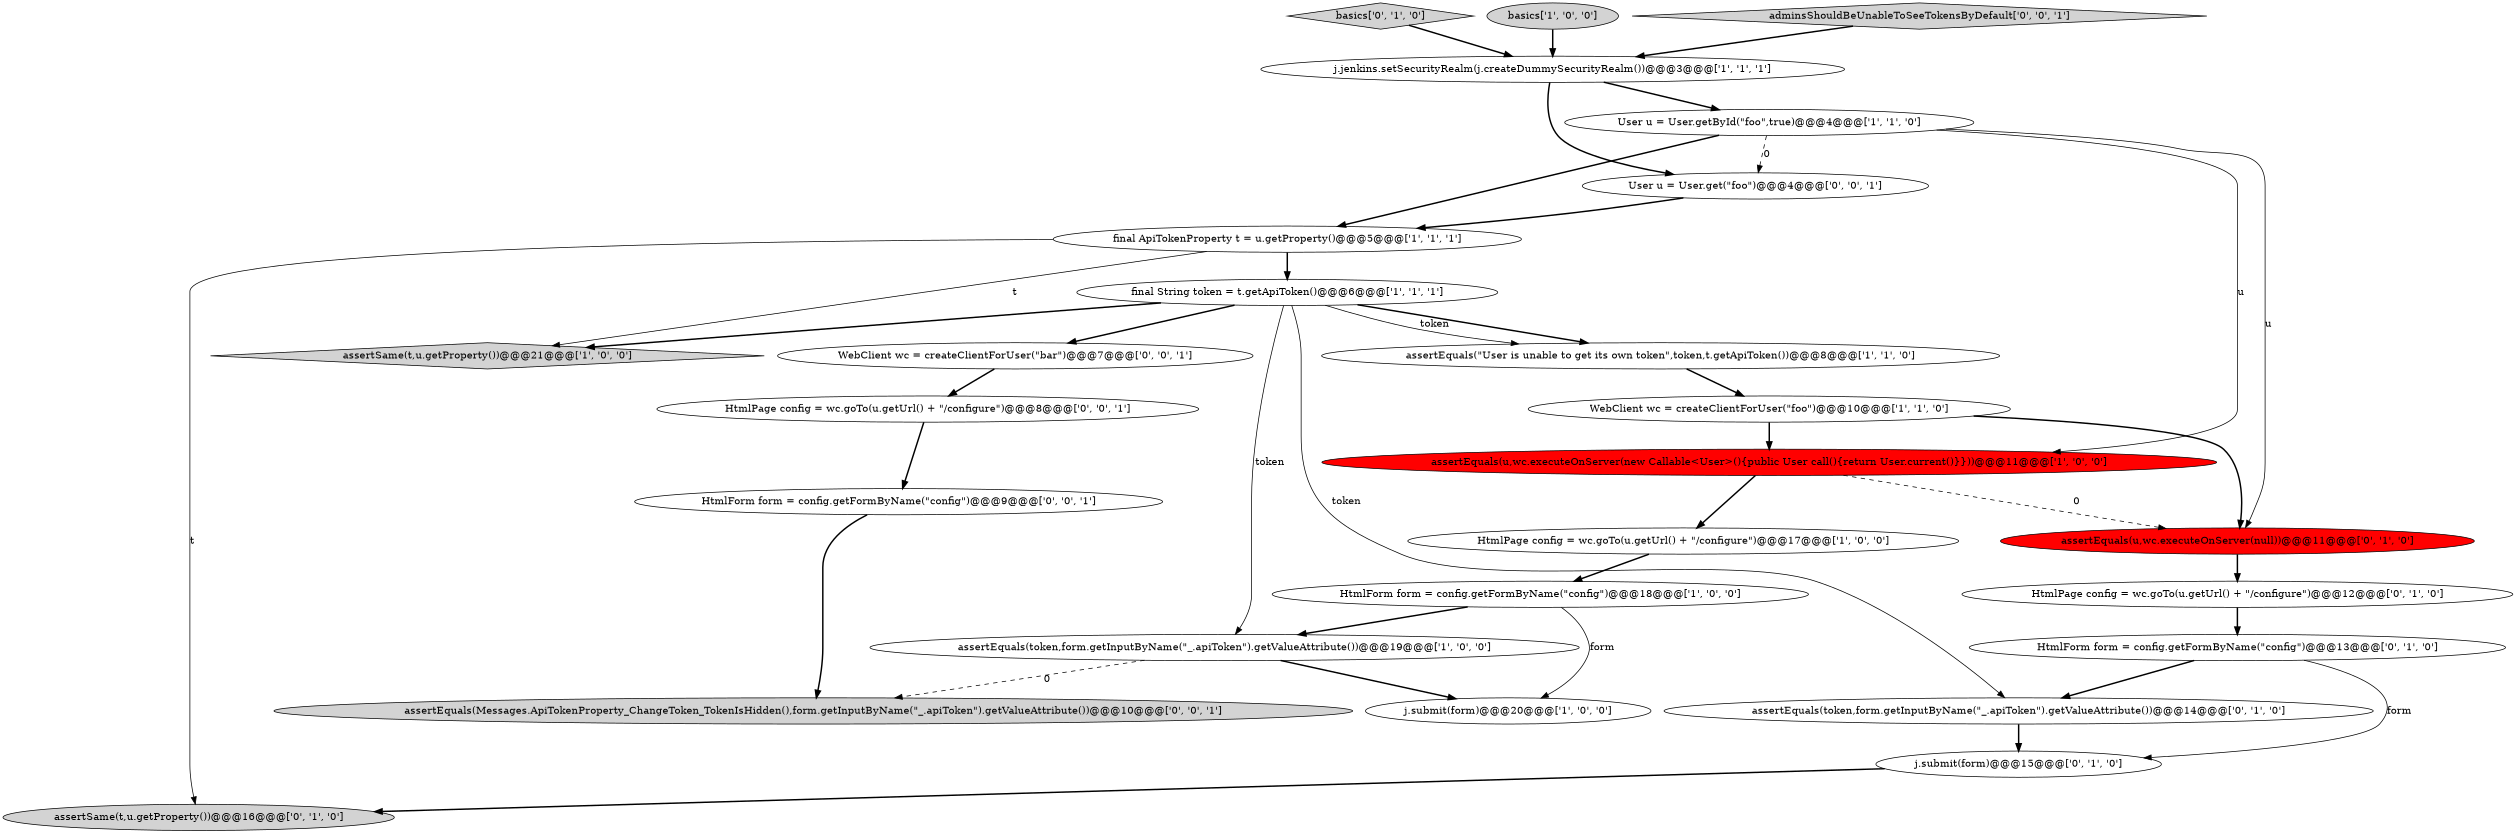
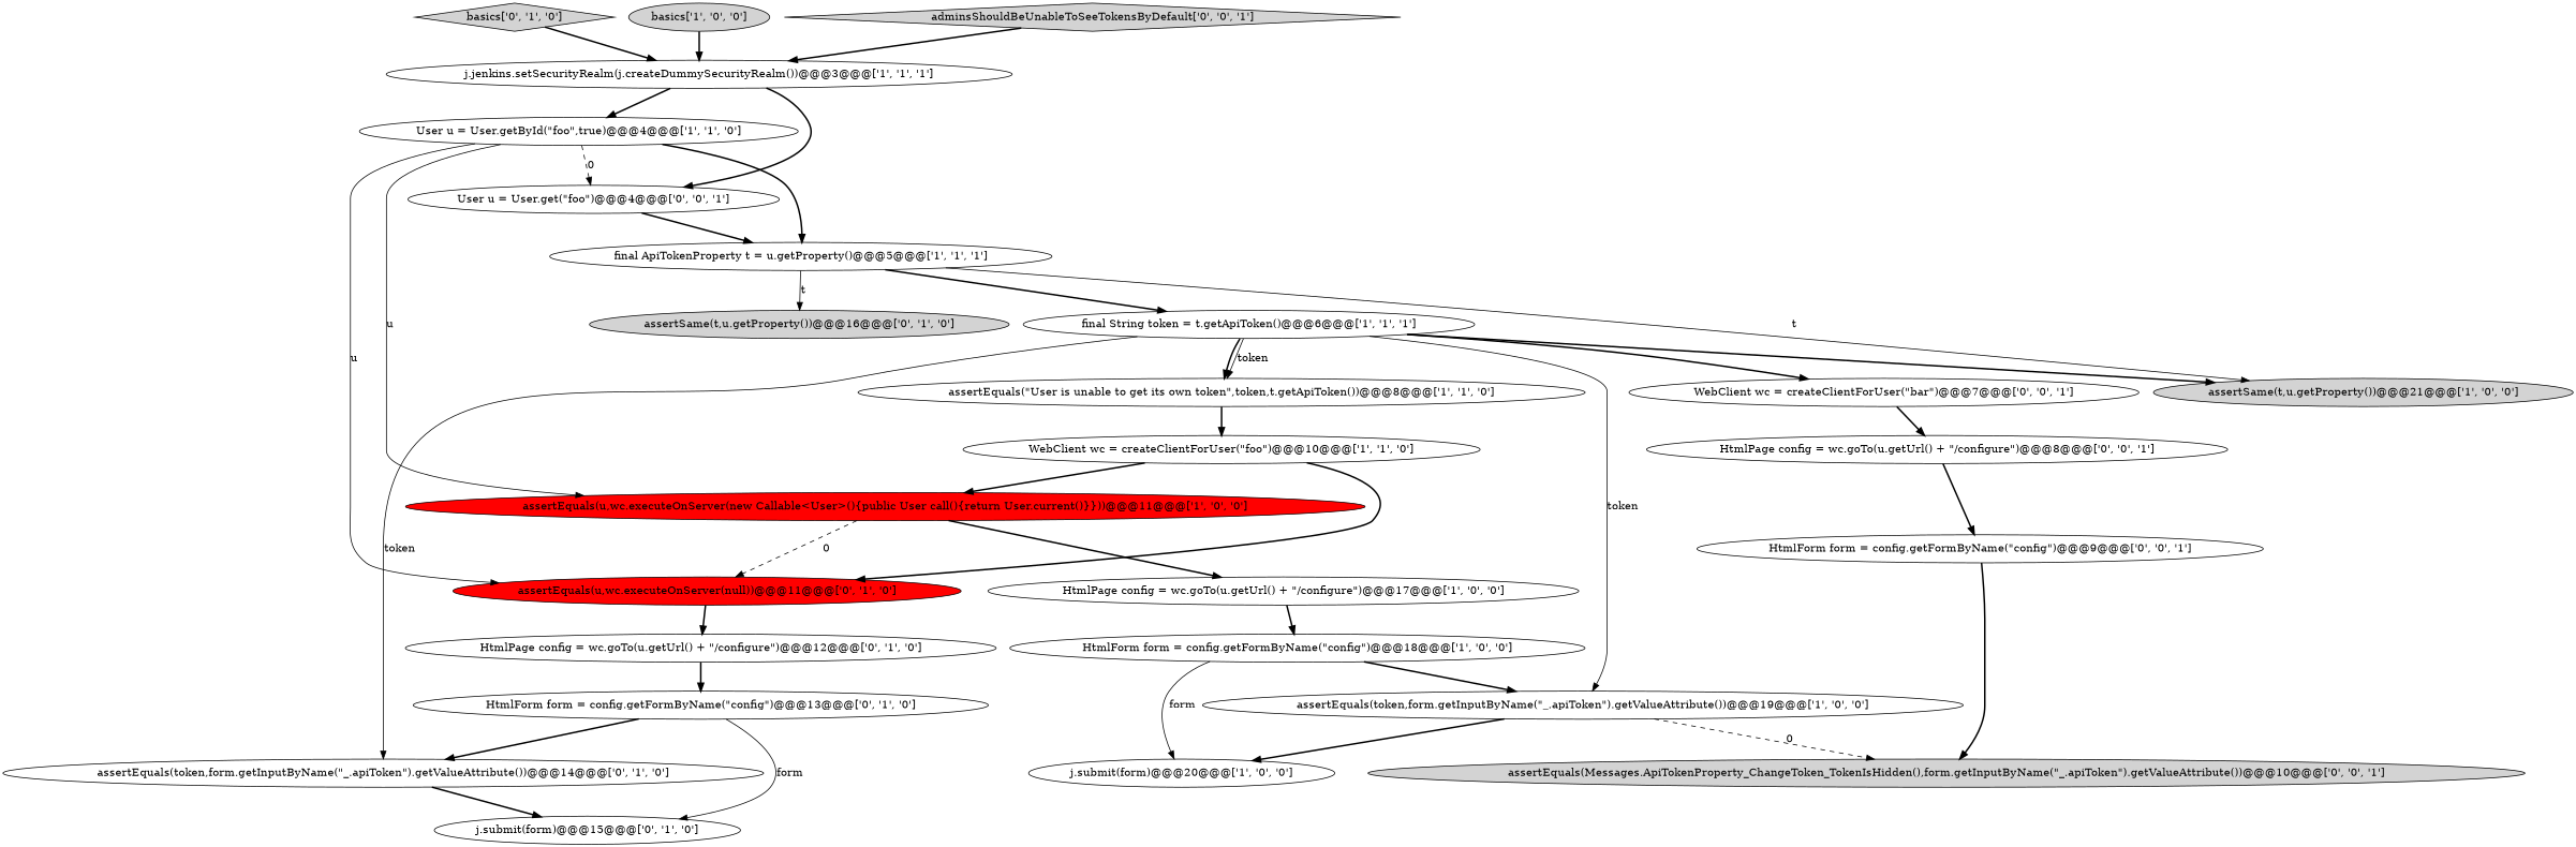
  digraph {
    node [fillcolor=white shape=ellipse style=filled]
    edge [style=bold]
    n1 [fillcolor=red label="assertEquals(u,wc.executeOnServer(new Callable<User>(){public User call(){return User.current()}}))@@@11@@@['1', '0', '0']"]
    n2 [fillcolor=red label="assertEquals(u,wc.executeOnServer(null))@@@11@@@['0', '1', '0']"]
    n3 [label="HtmlPage config = wc.goTo(u.getUrl() + \"/configure\")@@@17@@@['1', '0', '0']"]
    n4 [label="HtmlPage config = wc.goTo(u.getUrl() + \"/configure\")@@@12@@@['0', '1', '0']"]
    n5 [label="HtmlForm form = config.getFormByName(\"config\")@@@18@@@['1', '0', '0']"]
    n6 [label="User u = User.getById(\"foo\",true)@@@4@@@['1', '1', '0']"]
    n7 [label="final ApiTokenProperty t = u.getProperty()@@@5@@@['1', '1', '1']"]
    n8 [label="User u = User.get(\"foo\")@@@4@@@['0', '0', '1']"]
-   n9 [fillcolor=lightgray label="assertSame(t,u.getProperty())@@@21@@@['1', '0', '0']" shape=diamond]
+   n9 [fillcolor=lightgray label="assertSame(t,u.getProperty())@@@21@@@['1', '0', '0']"]
    n10 [fillcolor=lightgray label="assertSame(t,u.getProperty())@@@16@@@['0', '1', '0']"]
    n11 [label="final String token = t.getApiToken()@@@6@@@['1', '1', '1']"]
    n12 [label="WebClient wc = createClientForUser(\"foo\")@@@10@@@['1', '1', '0']"]
    n13 [label="WebClient wc = createClientForUser(\"bar\")@@@7@@@['0', '0', '1']"]
    n14 [label="assertEquals(\"User is unable to get its own token\",token,t.getApiToken())@@@8@@@['1', '1', '0']"]
    n15 [label="assertEquals(token,form.getInputByName(\"_.apiToken\").getValueAttribute())@@@19@@@['1', '0', '0']"]
    n16 [label="assertEquals(token,form.getInputByName(\"_.apiToken\").getValueAttribute())@@@14@@@['0', '1', '0']"]
    n17 [label="HtmlForm form = config.getFormByName(\"config\")@@@13@@@['0', '1', '0']"]
    n18 [label="HtmlPage config = wc.goTo(u.getUrl() + \"/configure\")@@@8@@@['0', '0', '1']"]
    n19 [label="HtmlForm form = config.getFormByName(\"config\")@@@9@@@['0', '0', '1']"]
    n20 [label="j.jenkins.setSecurityRealm(j.createDummySecurityRealm())@@@3@@@['1', '1', '1']"]
    n21 [fillcolor=lightgray label="basics['0', '1', '0']" shape=diamond]
    n22 [label="j.submit(form)@@@20@@@['1', '0', '0']"]
    n23 [fillcolor=lightgray label="assertEquals(Messages.ApiTokenProperty_ChangeToken_TokenIsHidden(),form.getInputByName(\"_.apiToken\").getValueAttribute())@@@10@@@['0', '0', '1']"]
    n24 [label="j.submit(form)@@@15@@@['0', '1', '0']"]
    n25 [fillcolor=lightgray label="basics['1', '0', '0']"]
    n26 [fillcolor=lightgray label="adminsShouldBeUnableToSeeTokensByDefault['0', '0', '1']" shape=diamond]
    n1 -> n2 [label=0 style=dashed]
    n1 -> n3
    n2 -> n4
    n3 -> n5
    n4 -> n17
    n5 -> n15
    n5 -> n22 [label=form style=solid]
    n6 -> n1 [label=u style=solid]
    n6 -> n2 [label=u style=solid]
    n6 -> n7
    n6 -> n8 [label=0 style=dashed]
    n7 -> n9 [label=t style=solid]
    n7 -> n10 [label=t style=solid]
    n7 -> n11
    n8 -> n7
    n11 -> n9
    n11 -> n13
    n11 -> n14
    n11 -> n14 [label=token style=solid]
    n11 -> n15 [label=token style=solid]
    n11 -> n16 [label=token style=solid]
    n12 -> n1
    n12 -> n2
    n13 -> n18
    n14 -> n12
    n15 -> n22
    n15 -> n23 [label=0 style=dashed]
    n16 -> n24
    n17 -> n16
    n17 -> n24 [label=form style=solid]
    n18 -> n19
    n19 -> n23
    n20 -> n6
    n20 -> n8
    n21 -> n20
-   n24 -> n10
    n25 -> n20
    n26 -> n20
  }
